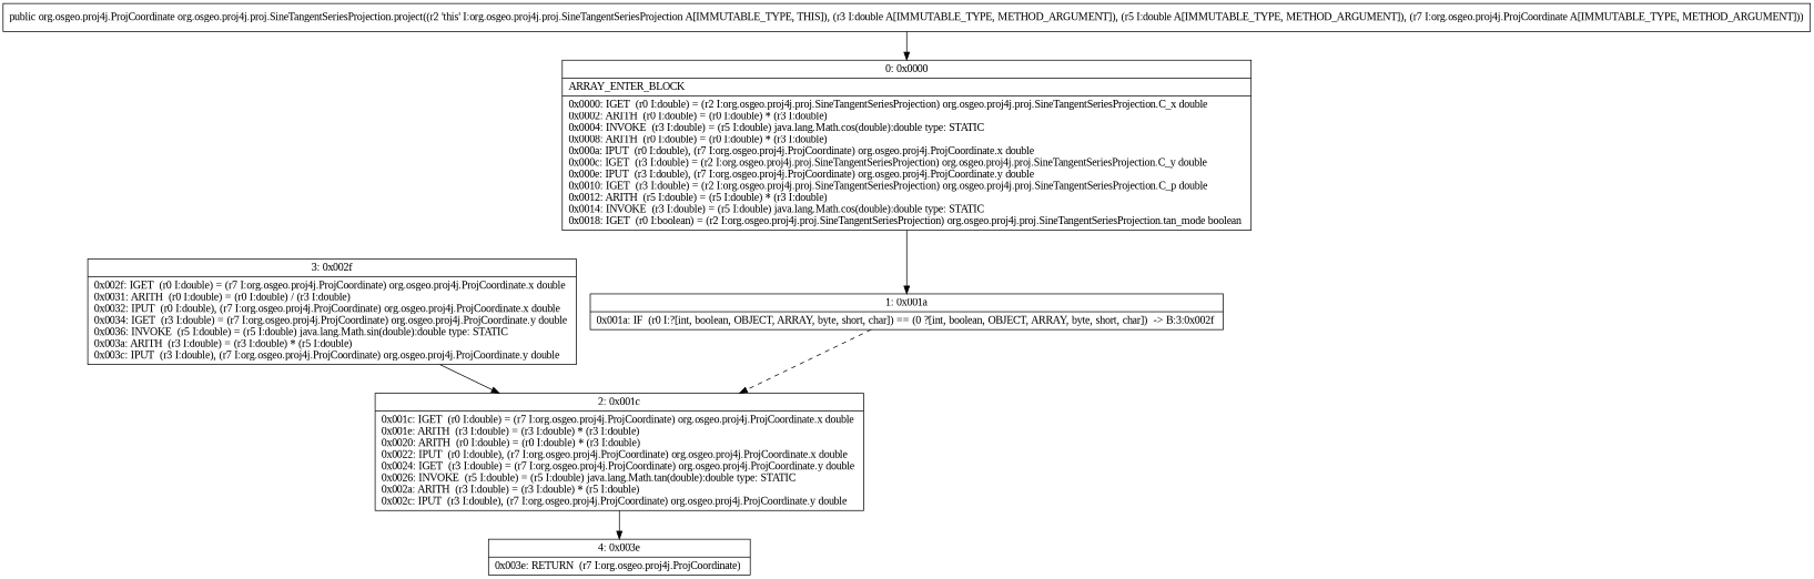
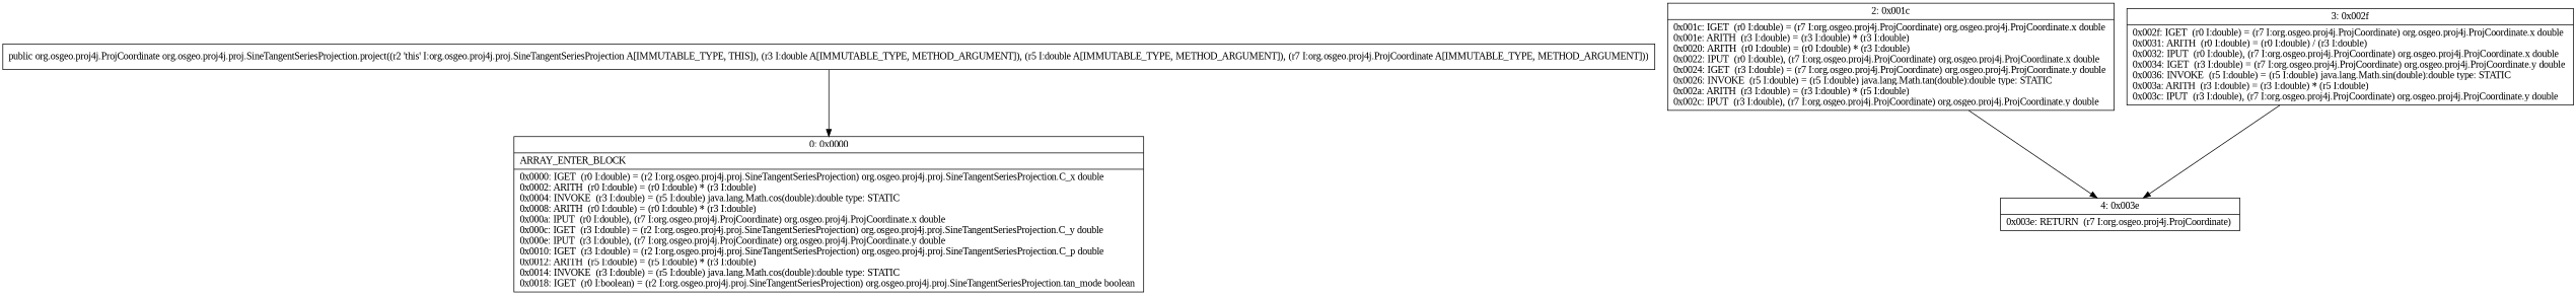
  digraph {
    fontname="Liberation Serif"
    node [fontname="Liberation Serif" shape=record]
    edge [fontname="Liberation Serif"]
    n1 [label="{0\:\ 0x0000|ARRAY_ENTER_BLOCK\l|0x0000: IGET  (r0 I:double) = (r2 I:org.osgeo.proj4j.proj.SineTangentSeriesProjection) org.osgeo.proj4j.proj.SineTangentSeriesProjection.C_x double \l0x0002: ARITH  (r0 I:double) = (r0 I:double) * (r3 I:double) \l0x0004: INVOKE  (r3 I:double) = (r5 I:double) java.lang.Math.cos(double):double type: STATIC \l0x0008: ARITH  (r0 I:double) = (r0 I:double) * (r3 I:double) \l0x000a: IPUT  (r0 I:double), (r7 I:org.osgeo.proj4j.ProjCoordinate) org.osgeo.proj4j.ProjCoordinate.x double \l0x000c: IGET  (r3 I:double) = (r2 I:org.osgeo.proj4j.proj.SineTangentSeriesProjection) org.osgeo.proj4j.proj.SineTangentSeriesProjection.C_y double \l0x000e: IPUT  (r3 I:double), (r7 I:org.osgeo.proj4j.ProjCoordinate) org.osgeo.proj4j.ProjCoordinate.y double \l0x0010: IGET  (r3 I:double) = (r2 I:org.osgeo.proj4j.proj.SineTangentSeriesProjection) org.osgeo.proj4j.proj.SineTangentSeriesProjection.C_p double \l0x0012: ARITH  (r5 I:double) = (r5 I:double) * (r3 I:double) \l0x0014: INVOKE  (r3 I:double) = (r5 I:double) java.lang.Math.cos(double):double type: STATIC \l0x0018: IGET  (r0 I:boolean) = (r2 I:org.osgeo.proj4j.proj.SineTangentSeriesProjection) org.osgeo.proj4j.proj.SineTangentSeriesProjection.tan_mode boolean \l}"]
-   n2 [label="{1\:\ 0x001a|0x001a: IF  (r0 I:?[int, boolean, OBJECT, ARRAY, byte, short, char]) == (0 ?[int, boolean, OBJECT, ARRAY, byte, short, char])  \-\> B:3:0x002f \l}"]
    n3 [label="{2\:\ 0x001c|0x001c: IGET  (r0 I:double) = (r7 I:org.osgeo.proj4j.ProjCoordinate) org.osgeo.proj4j.ProjCoordinate.x double \l0x001e: ARITH  (r3 I:double) = (r3 I:double) * (r3 I:double) \l0x0020: ARITH  (r0 I:double) = (r0 I:double) * (r3 I:double) \l0x0022: IPUT  (r0 I:double), (r7 I:org.osgeo.proj4j.ProjCoordinate) org.osgeo.proj4j.ProjCoordinate.x double \l0x0024: IGET  (r3 I:double) = (r7 I:org.osgeo.proj4j.ProjCoordinate) org.osgeo.proj4j.ProjCoordinate.y double \l0x0026: INVOKE  (r5 I:double) = (r5 I:double) java.lang.Math.tan(double):double type: STATIC \l0x002a: ARITH  (r3 I:double) = (r3 I:double) * (r5 I:double) \l0x002c: IPUT  (r3 I:double), (r7 I:org.osgeo.proj4j.ProjCoordinate) org.osgeo.proj4j.ProjCoordinate.y double \l}"]
    n4 [label="{4\:\ 0x003e|0x003e: RETURN  (r7 I:org.osgeo.proj4j.ProjCoordinate) \l}"]
    n5 [label="{3\:\ 0x002f|0x002f: IGET  (r0 I:double) = (r7 I:org.osgeo.proj4j.ProjCoordinate) org.osgeo.proj4j.ProjCoordinate.x double \l0x0031: ARITH  (r0 I:double) = (r0 I:double) \/ (r3 I:double) \l0x0032: IPUT  (r0 I:double), (r7 I:org.osgeo.proj4j.ProjCoordinate) org.osgeo.proj4j.ProjCoordinate.x double \l0x0034: IGET  (r3 I:double) = (r7 I:org.osgeo.proj4j.ProjCoordinate) org.osgeo.proj4j.ProjCoordinate.y double \l0x0036: INVOKE  (r5 I:double) = (r5 I:double) java.lang.Math.sin(double):double type: STATIC \l0x003a: ARITH  (r3 I:double) = (r3 I:double) * (r5 I:double) \l0x003c: IPUT  (r3 I:double), (r7 I:org.osgeo.proj4j.ProjCoordinate) org.osgeo.proj4j.ProjCoordinate.y double \l}"]
    n6 [label="{public org.osgeo.proj4j.ProjCoordinate org.osgeo.proj4j.proj.SineTangentSeriesProjection.project((r2 'this' I:org.osgeo.proj4j.proj.SineTangentSeriesProjection A[IMMUTABLE_TYPE, THIS]), (r3 I:double A[IMMUTABLE_TYPE, METHOD_ARGUMENT]), (r5 I:double A[IMMUTABLE_TYPE, METHOD_ARGUMENT]), (r7 I:org.osgeo.proj4j.ProjCoordinate A[IMMUTABLE_TYPE, METHOD_ARGUMENT])) }"]
-   n1 -> n2
-   n2 -> n3 [style=dashed]
    n3 -> n4
-   n5 -> n3
+   n5 -> n4
    n6 -> n1
  }
